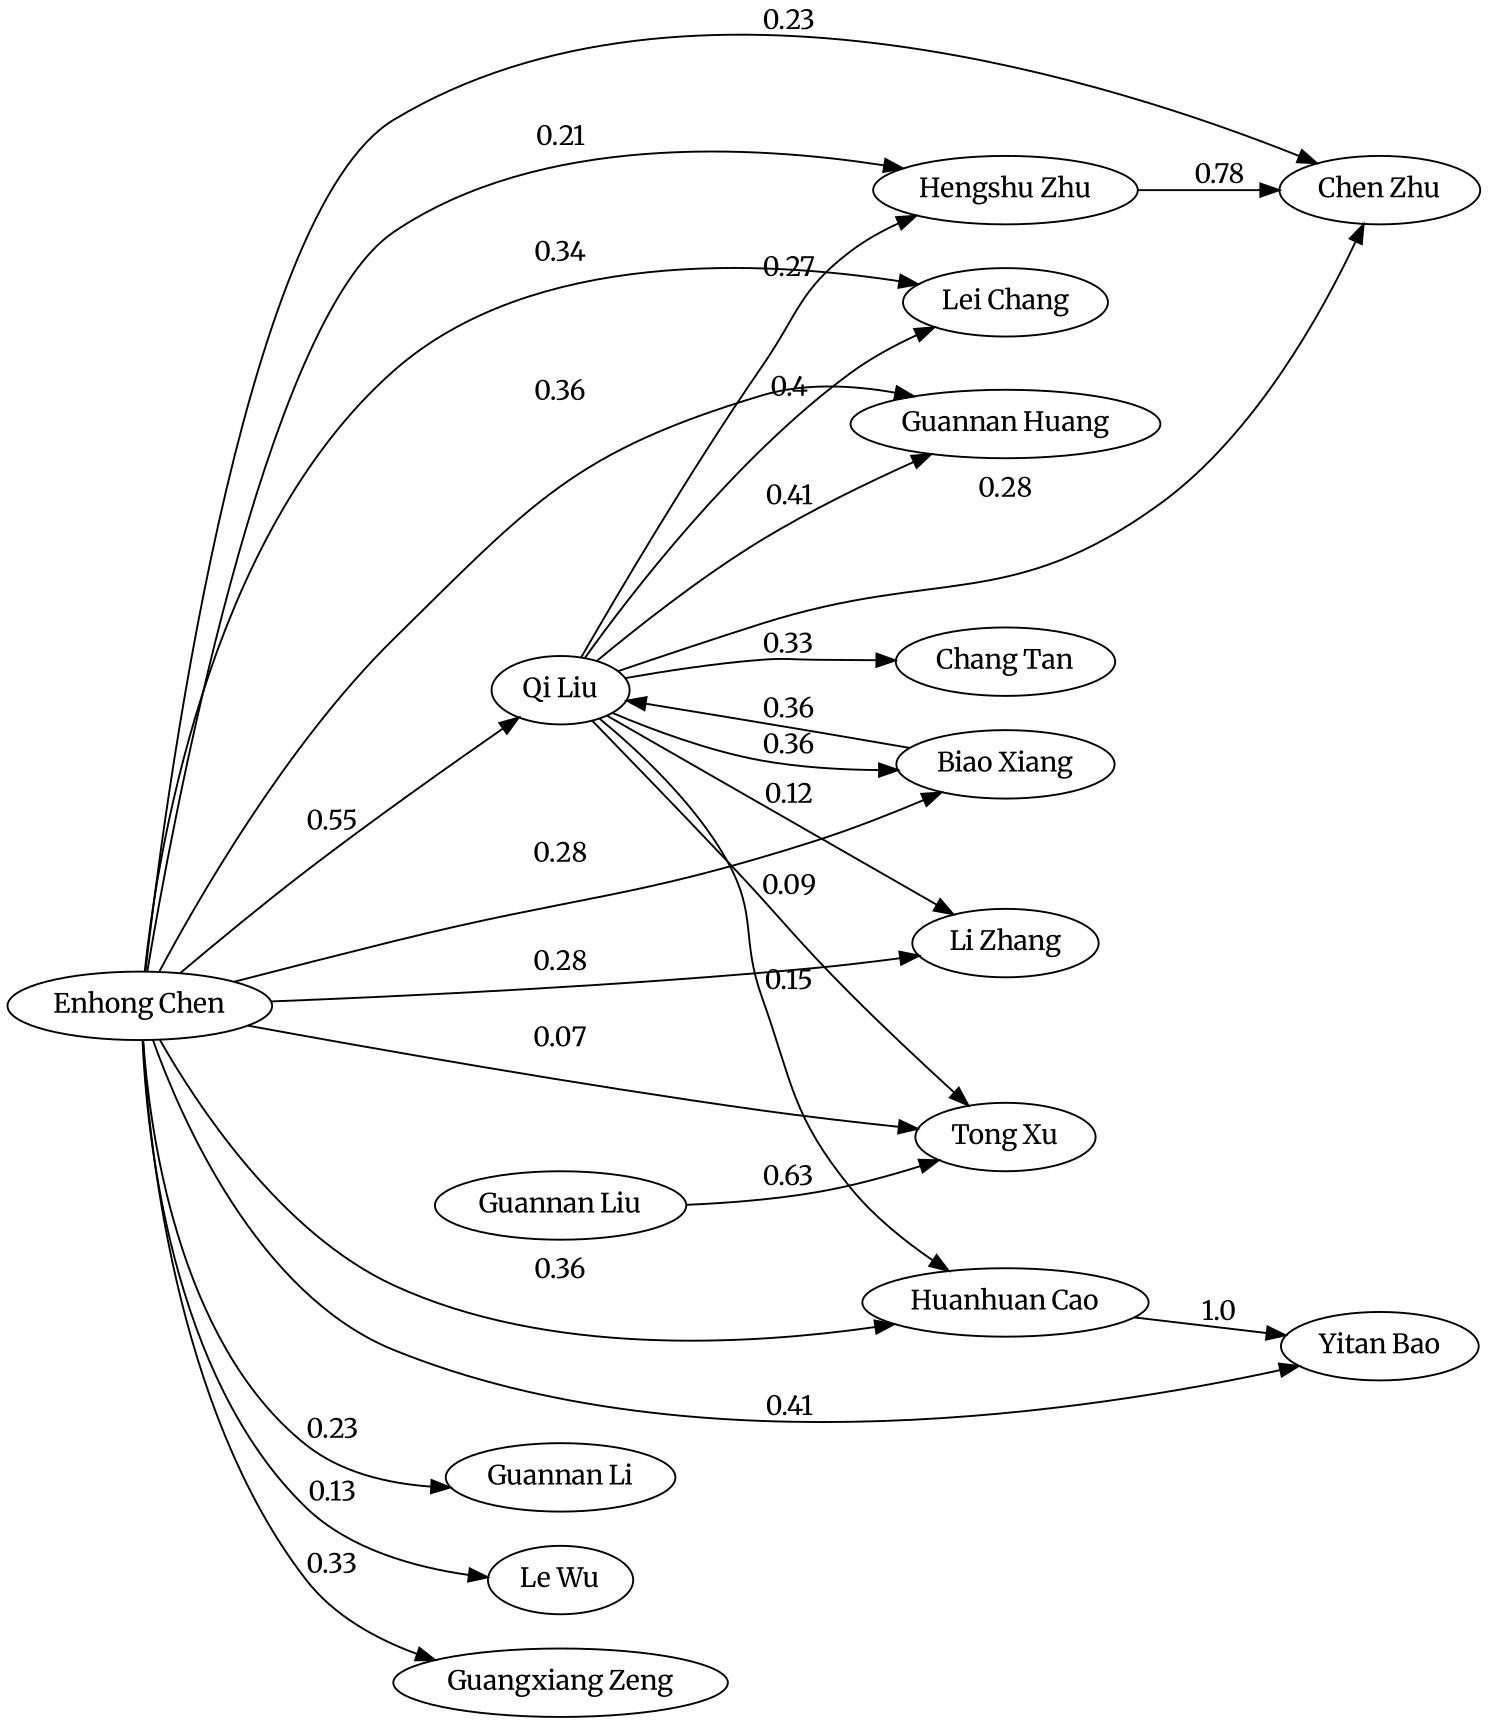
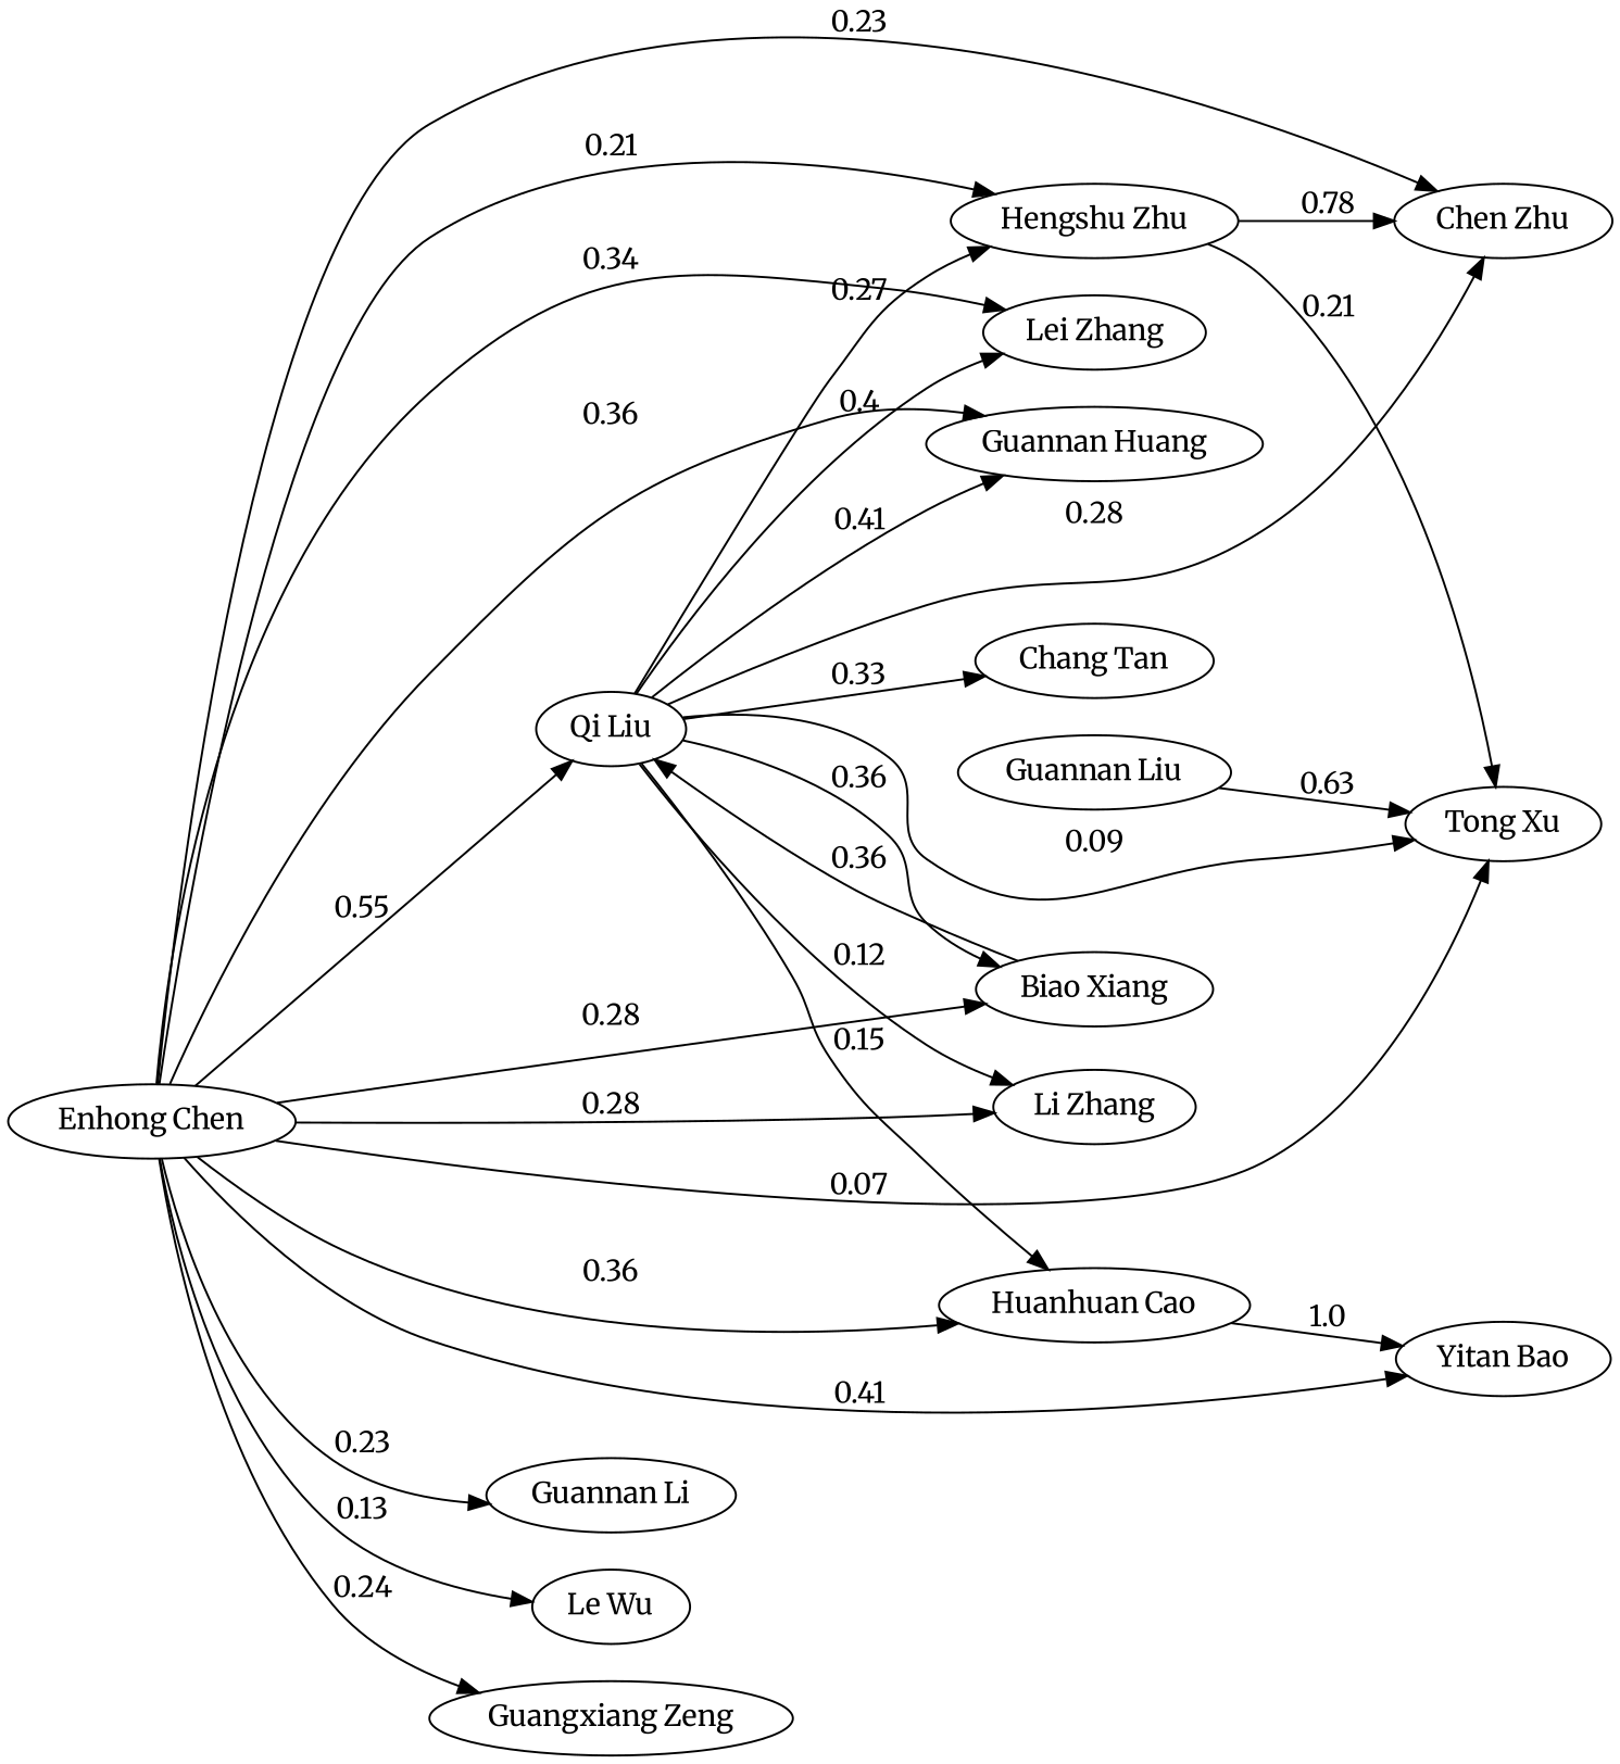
  strict digraph {
    fontname=Merriweather
    rankdir=LR
    node [fontname=Merriweather]
    edge [fontname=Merriweather]
    "Enhong Chen"
    "Qi Liu"
-   "Lei Zhang" [label="Lei Chang"]
+   "Lei Zhang"
    n4 [label="Guannan Huang"]
    "Hengshu Zhu"
    "Chen Zhu"
    n7 [label="Yitan Bao"]
    "Tong Xu"
    "Biao Xiang"
    n10 [label="Guannan Li"]
    "Le Wu"
    "Huanhuan Cao"
    "Guangxiang Zeng"
    "Li Zhang"
    "Chang Tan"
    "Guannan Liu"
    "Enhong Chen" -> "Qi Liu" [label=0.55]
    "Enhong Chen" -> "Lei Zhang" [label=0.34]
    "Enhong Chen" -> n4 [label=0.36]
    "Enhong Chen" -> "Hengshu Zhu" [label=0.21]
    "Enhong Chen" -> "Chen Zhu" [label=0.23]
    "Enhong Chen" -> n7 [label=0.41]
    "Enhong Chen" -> "Tong Xu" [label=0.07]
    "Enhong Chen" -> "Biao Xiang" [label=0.28]
    "Enhong Chen" -> n10 [label=0.23]
    "Enhong Chen" -> "Le Wu" [label=0.13]
    "Enhong Chen" -> "Huanhuan Cao" [label=0.36]
-   "Enhong Chen" -> "Guangxiang Zeng" [label=0.33]
+   "Enhong Chen" -> "Guangxiang Zeng" [label=0.24]
    "Enhong Chen" -> "Li Zhang" [label=0.28]
    "Qi Liu" -> "Lei Zhang" [label=0.4]
    "Qi Liu" -> n4 [label=0.41]
    "Qi Liu" -> "Hengshu Zhu" [label=0.27]
    "Qi Liu" -> "Chen Zhu" [label=0.28]
    "Qi Liu" -> "Tong Xu" [label=0.09]
    "Qi Liu" -> "Biao Xiang" [label=0.36]
    "Qi Liu" -> "Huanhuan Cao" [label=0.15]
    "Qi Liu" -> "Li Zhang" [label=0.12]
    "Qi Liu" -> "Chang Tan" [label=0.33]
    "Hengshu Zhu" -> "Chen Zhu" [label=0.78]
+   "Hengshu Zhu" -> "Tong Xu" [label=0.21]
    "Biao Xiang" -> "Qi Liu" [label=0.36]
    "Huanhuan Cao" -> n7 [label=1.0]
    "Guannan Liu" -> "Tong Xu" [label=0.63]
  }
